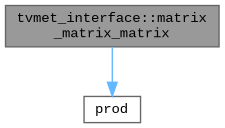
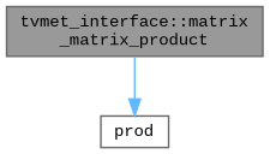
  digraph {
    rankdir=TB
    fontname="Liberation Mono"
    node [fontname="Liberation Mono" fontsize=10 shape=box style=filled]
-   n1 [color=gray40 fillcolor=grey60 fontcolor=black height=0.2 label="tvmet_interface::matrix\l_matrix_matrix" width=0.4]
+   n1 [color=gray40 fillcolor=grey60 fontcolor=black height=0.2 label="tvmet_interface::matrix\l_matrix_product" width=0.4]
    n2 [color=grey40 fillcolor=white height=0.2 label=prod width=0.4]
    n1 -> n2 [color=steelblue1 fontname="Liberation Mono" fontsize=10 labelfontname=Helvetica labelfontsize=10 style=solid]
  }
